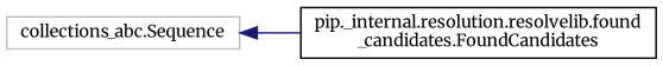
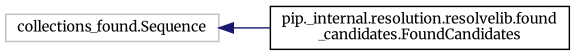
  digraph {
    rankdir=LR
    fontname=Merriweather
    node [fillcolor=white fontname=Merriweather fontsize=10 shape=record style=filled]
-   n1 [color=grey75 height=0.2 label="collections_abc.Sequence" width=0.4]
+   n1 [color=grey75 height=0.2 label="collections_found.Sequence" width=0.4]
    n2 [color=black height=0.2 label="pip._internal.resolution.resolvelib.found\l_candidates.FoundCandidates" width=0.4]
    n1 -> n2 [color=midnightblue dir=back fontname=Merriweather fontsize=10 labelfontname=Helvetica labelfontsize=10 style=solid]
  }
